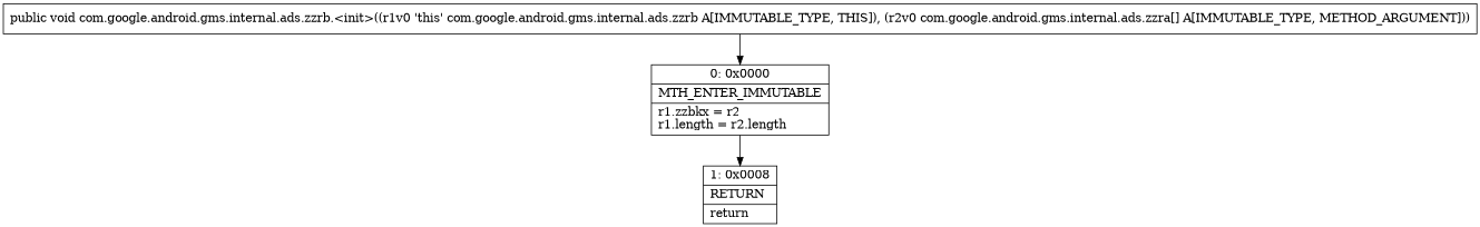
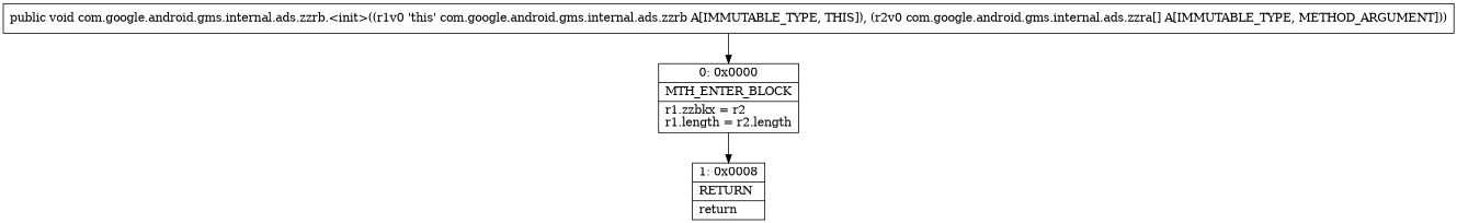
  digraph {
    node [shape=record]
-   n1 [label="{0\:\ 0x0000|MTH_ENTER_IMMUTABLE\l|r1.zzbkx = r2\lr1.length = r2.length\l}"]
+   n1 [label="{0\:\ 0x0000|MTH_ENTER_BLOCK\l|r1.zzbkx = r2\lr1.length = r2.length\l}"]
    n2 [label="{1\:\ 0x0008|RETURN\l|return\l}"]
    n3 [label="{public void com.google.android.gms.internal.ads.zzrb.\<init\>((r1v0 'this' com.google.android.gms.internal.ads.zzrb A[IMMUTABLE_TYPE, THIS]), (r2v0 com.google.android.gms.internal.ads.zzra[] A[IMMUTABLE_TYPE, METHOD_ARGUMENT])) }"]
    n1 -> n2
    n3 -> n1
  }
